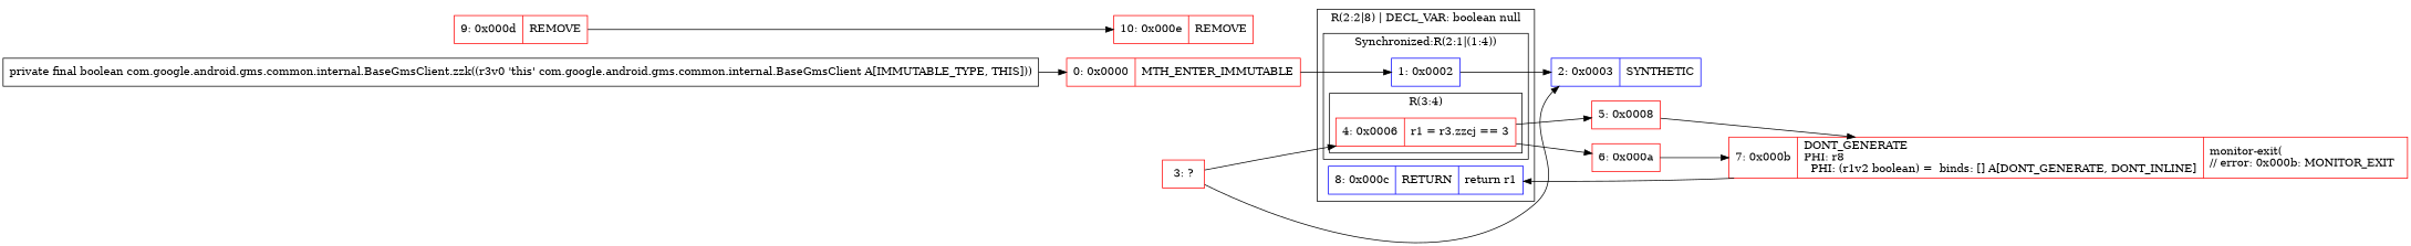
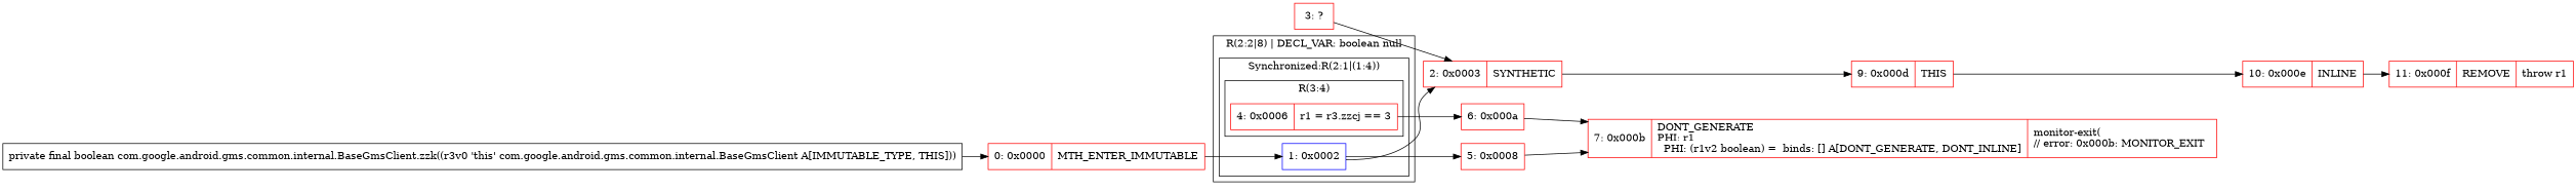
  digraph {
    rankdir=LR
    node [color=red shape=record]
    n1 [label="{4\:\ 0x0006|r1 = r3.zzcj == 3\l}"]
    n2 [color=blue label="{1\:\ 0x0002}"]
-   n3 [color=blue label="{8\:\ 0x000c|RETURN\l|return r1\l}"]
    n4 [label="{5\:\ 0x0008}"]
    n5 [label="{6\:\ 0x000a}"]
-   n6 [color=blue label="{2\:\ 0x0003|SYNTHETIC\l}"]
-   n7 [label="{9\:\ 0x000d|REMOVE\l}"]
-   n8 [label="{7\:\ 0x000b|DONT_GENERATE\lPHI: r8 \l  PHI: (r1v2 boolean) =  binds: [] A[DONT_GENERATE, DONT_INLINE]\l|monitor\-exit(\l\/\/ error: 0x000b: MONITOR_EXIT  \l}"]
+   n6 [label="{2\:\ 0x0003|SYNTHETIC\l}"]
+   n7 [label="{9\:\ 0x000d|THIS\l}"]
+   n8 [label="{7\:\ 0x000b|DONT_GENERATE\lPHI: r1 \l  PHI: (r1v2 boolean) =  binds: [] A[DONT_GENERATE, DONT_INLINE]\l|monitor\-exit(\l\/\/ error: 0x000b: MONITOR_EXIT  \l}"]
    n9 [label="{0\:\ 0x0000|MTH_ENTER_IMMUTABLE\l}"]
    n10 [label="{3\:\ ?}"]
-   n11 [label="{10\:\ 0x000e|REMOVE\l}"]
+   n11 [label="{10\:\ 0x000e|INLINE\l}"]
+   n12 [label="{11\:\ 0x000f|REMOVE\l|throw r1\l}"]
    n13 [label="{private final boolean com.google.android.gms.common.internal.BaseGmsClient.zzk((r3v0 'this' com.google.android.gms.common.internal.BaseGmsClient A[IMMUTABLE_TYPE, THIS])) }" color=""]
    subgraph cluster_1 {
      label="R(2:2|8) | DECL_VAR: boolean null\l"
-     n3
      subgraph cluster_2 {
        label="Synchronized:R(2:1|(1:4))"
        n2
        subgraph cluster_3 {
          label="R(3:4)"
          n1
        }
      }
    }
-   n1 -> n4
+   n2 -> n4
    n1 -> n5
    n2 -> n6
    n4 -> n8
    n5 -> n8
+   n6 -> n7
    n7 -> n11
-   n8 -> n3
    n9 -> n2
-   n10 -> n1
    n10 -> n6
+   n11 -> n12
    n13 -> n9
  }
